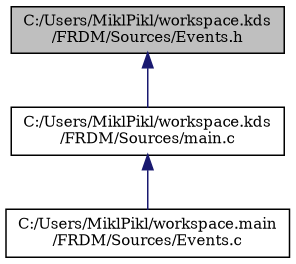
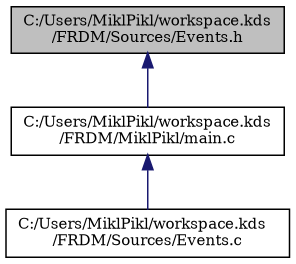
  digraph {
    fontname="DejaVu Serif"
    node [color=black fillcolor=white fontname="DejaVu Serif" fontsize=10 shape=record style=filled]
    edge [color=midnightblue dir=back fontname="DejaVu Serif" fontsize=10 labelfontname=Helvetica labelfontsize=10 style=solid]
    n1 [fillcolor=grey75 fontcolor=black height=0.2 label="C:/Users/MiklPikl/workspace.kds\l/FRDM/Sources/Events.h" width=0.4]
-   n2 [height=0.2 label="C:/Users/MiklPikl/workspace.kds\l/FRDM/Sources/main.c" width=0.4]
-   n3 [height=0.2 label="C:/Users/MiklPikl/workspace.main\l/FRDM/Sources/Events.c" width=0.4]
+   n2 [height=0.2 label="C:/Users/MiklPikl/workspace.kds\l/FRDM/MiklPikl/main.c" width=0.4]
+   n3 [height=0.2 label="C:/Users/MiklPikl/workspace.kds\l/FRDM/Sources/Events.c" width=0.4]
    n1 -> n2
    n2 -> n3
  }
